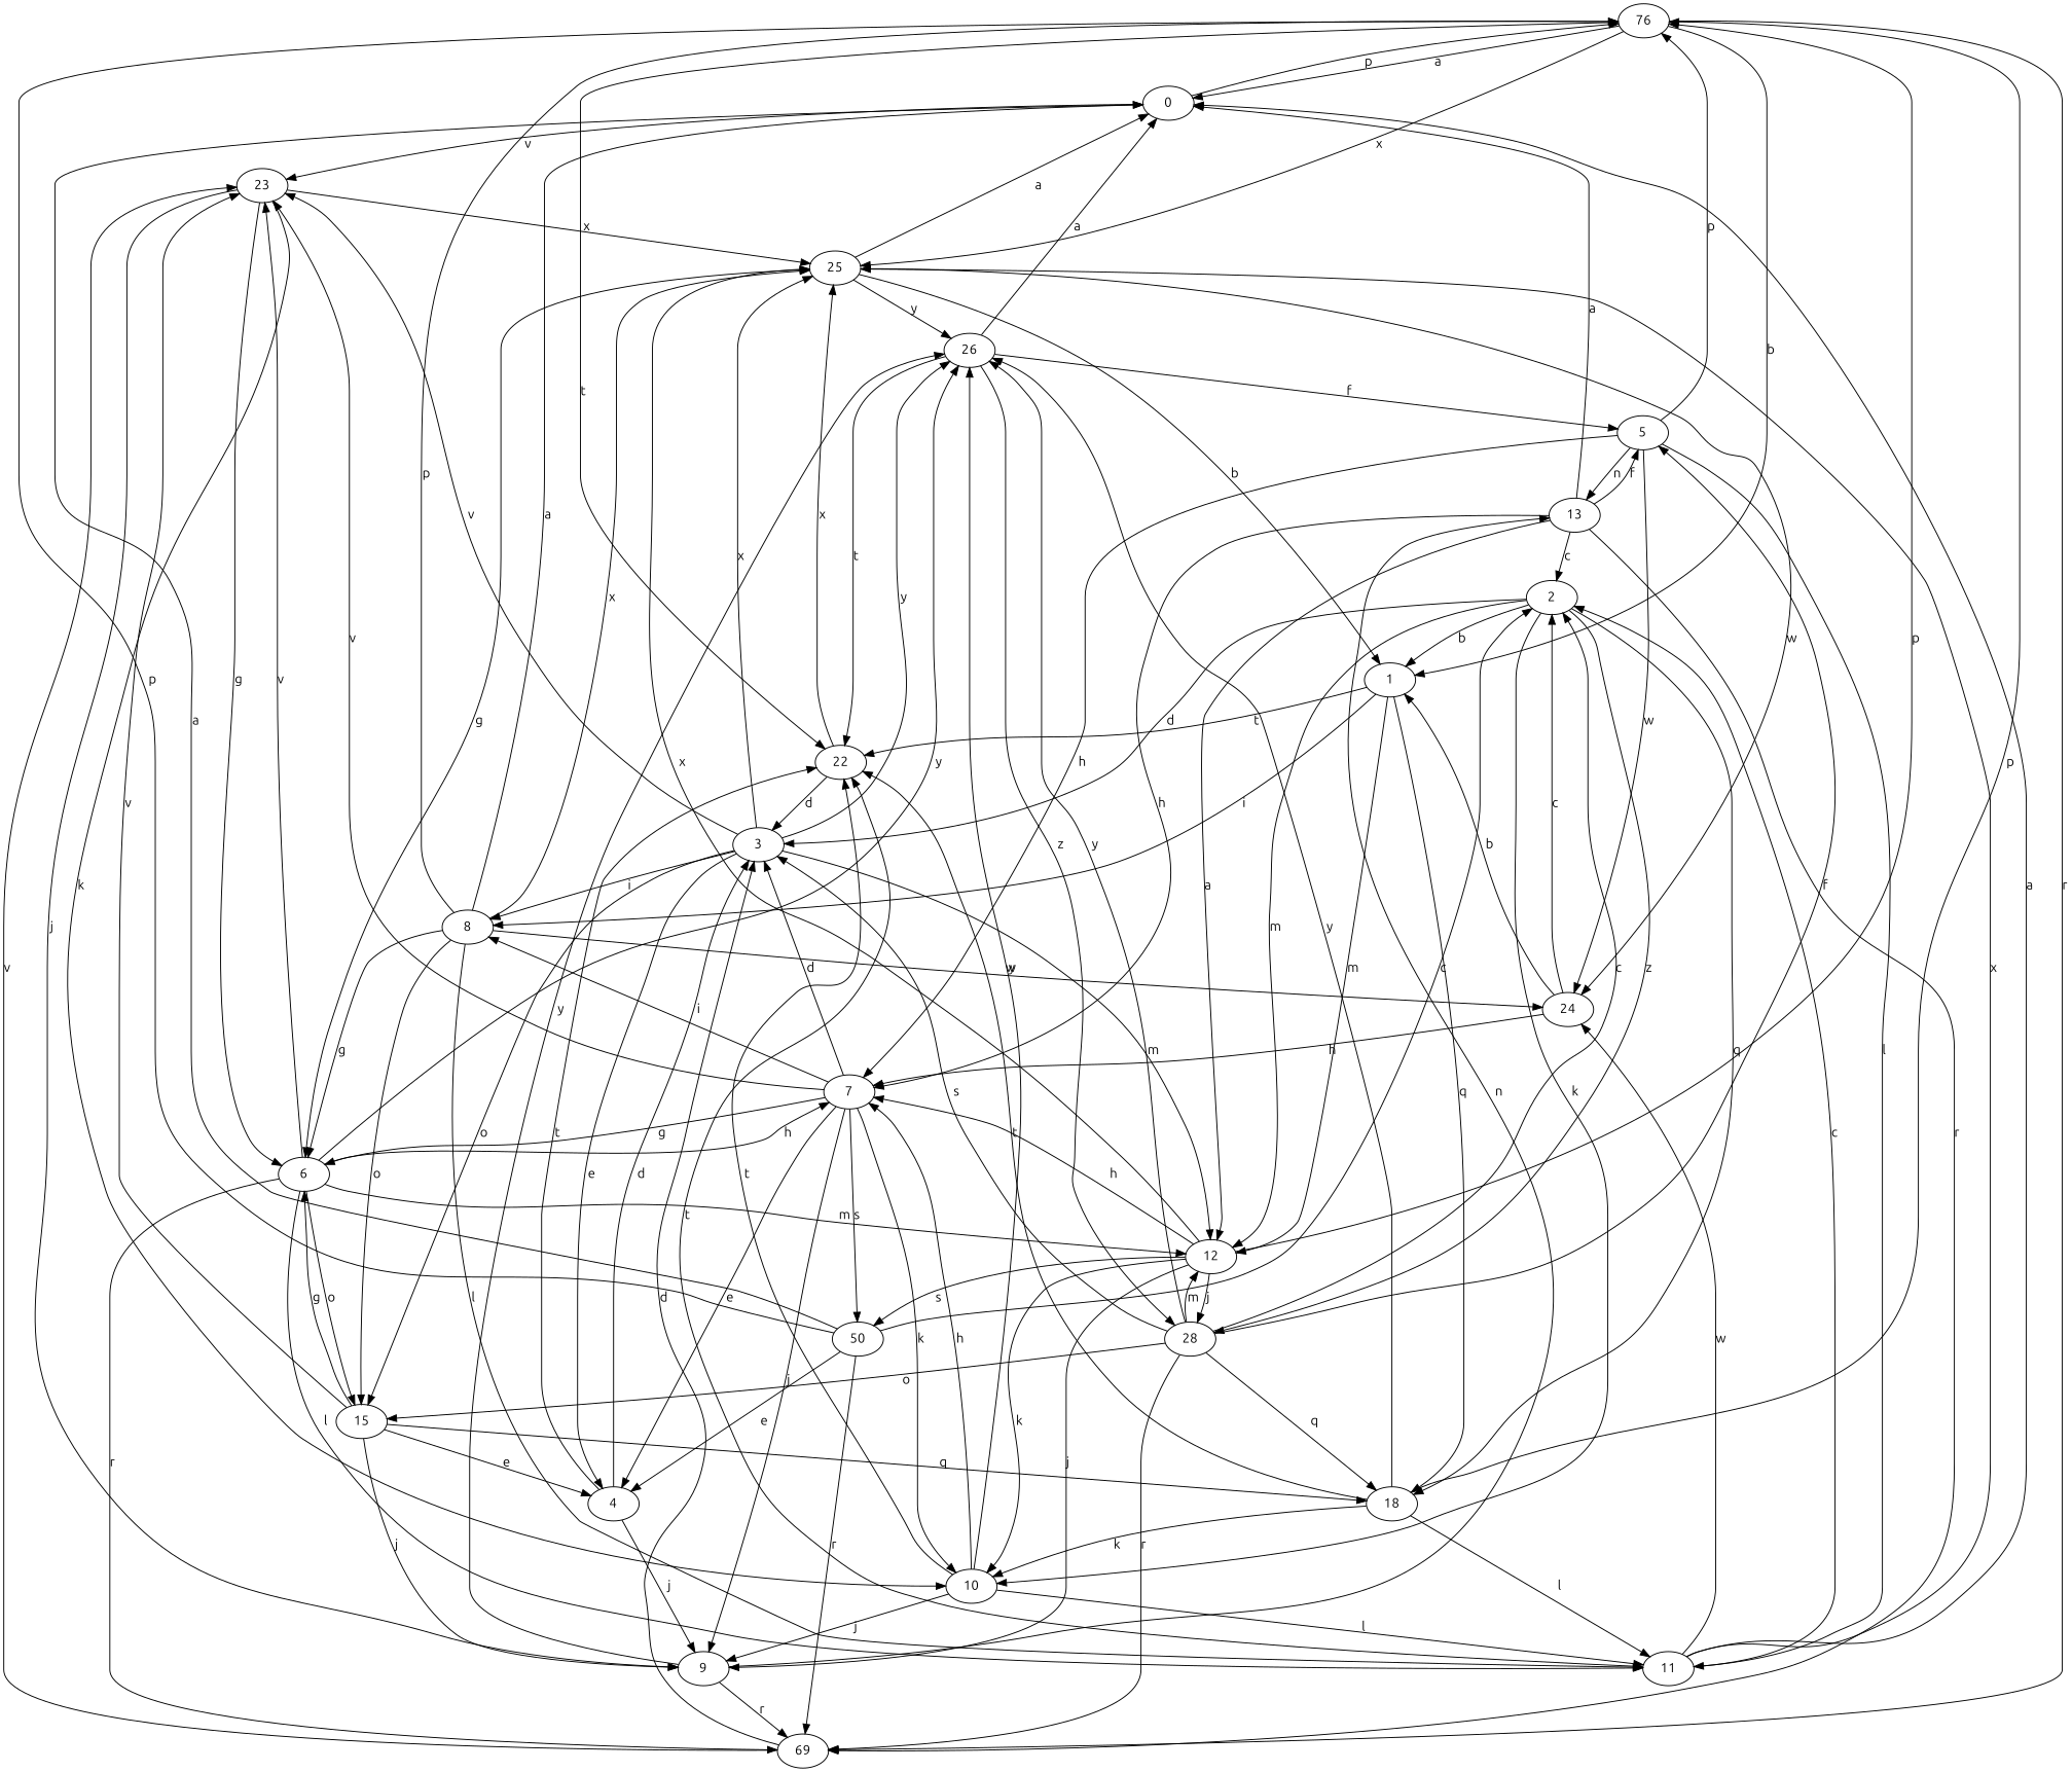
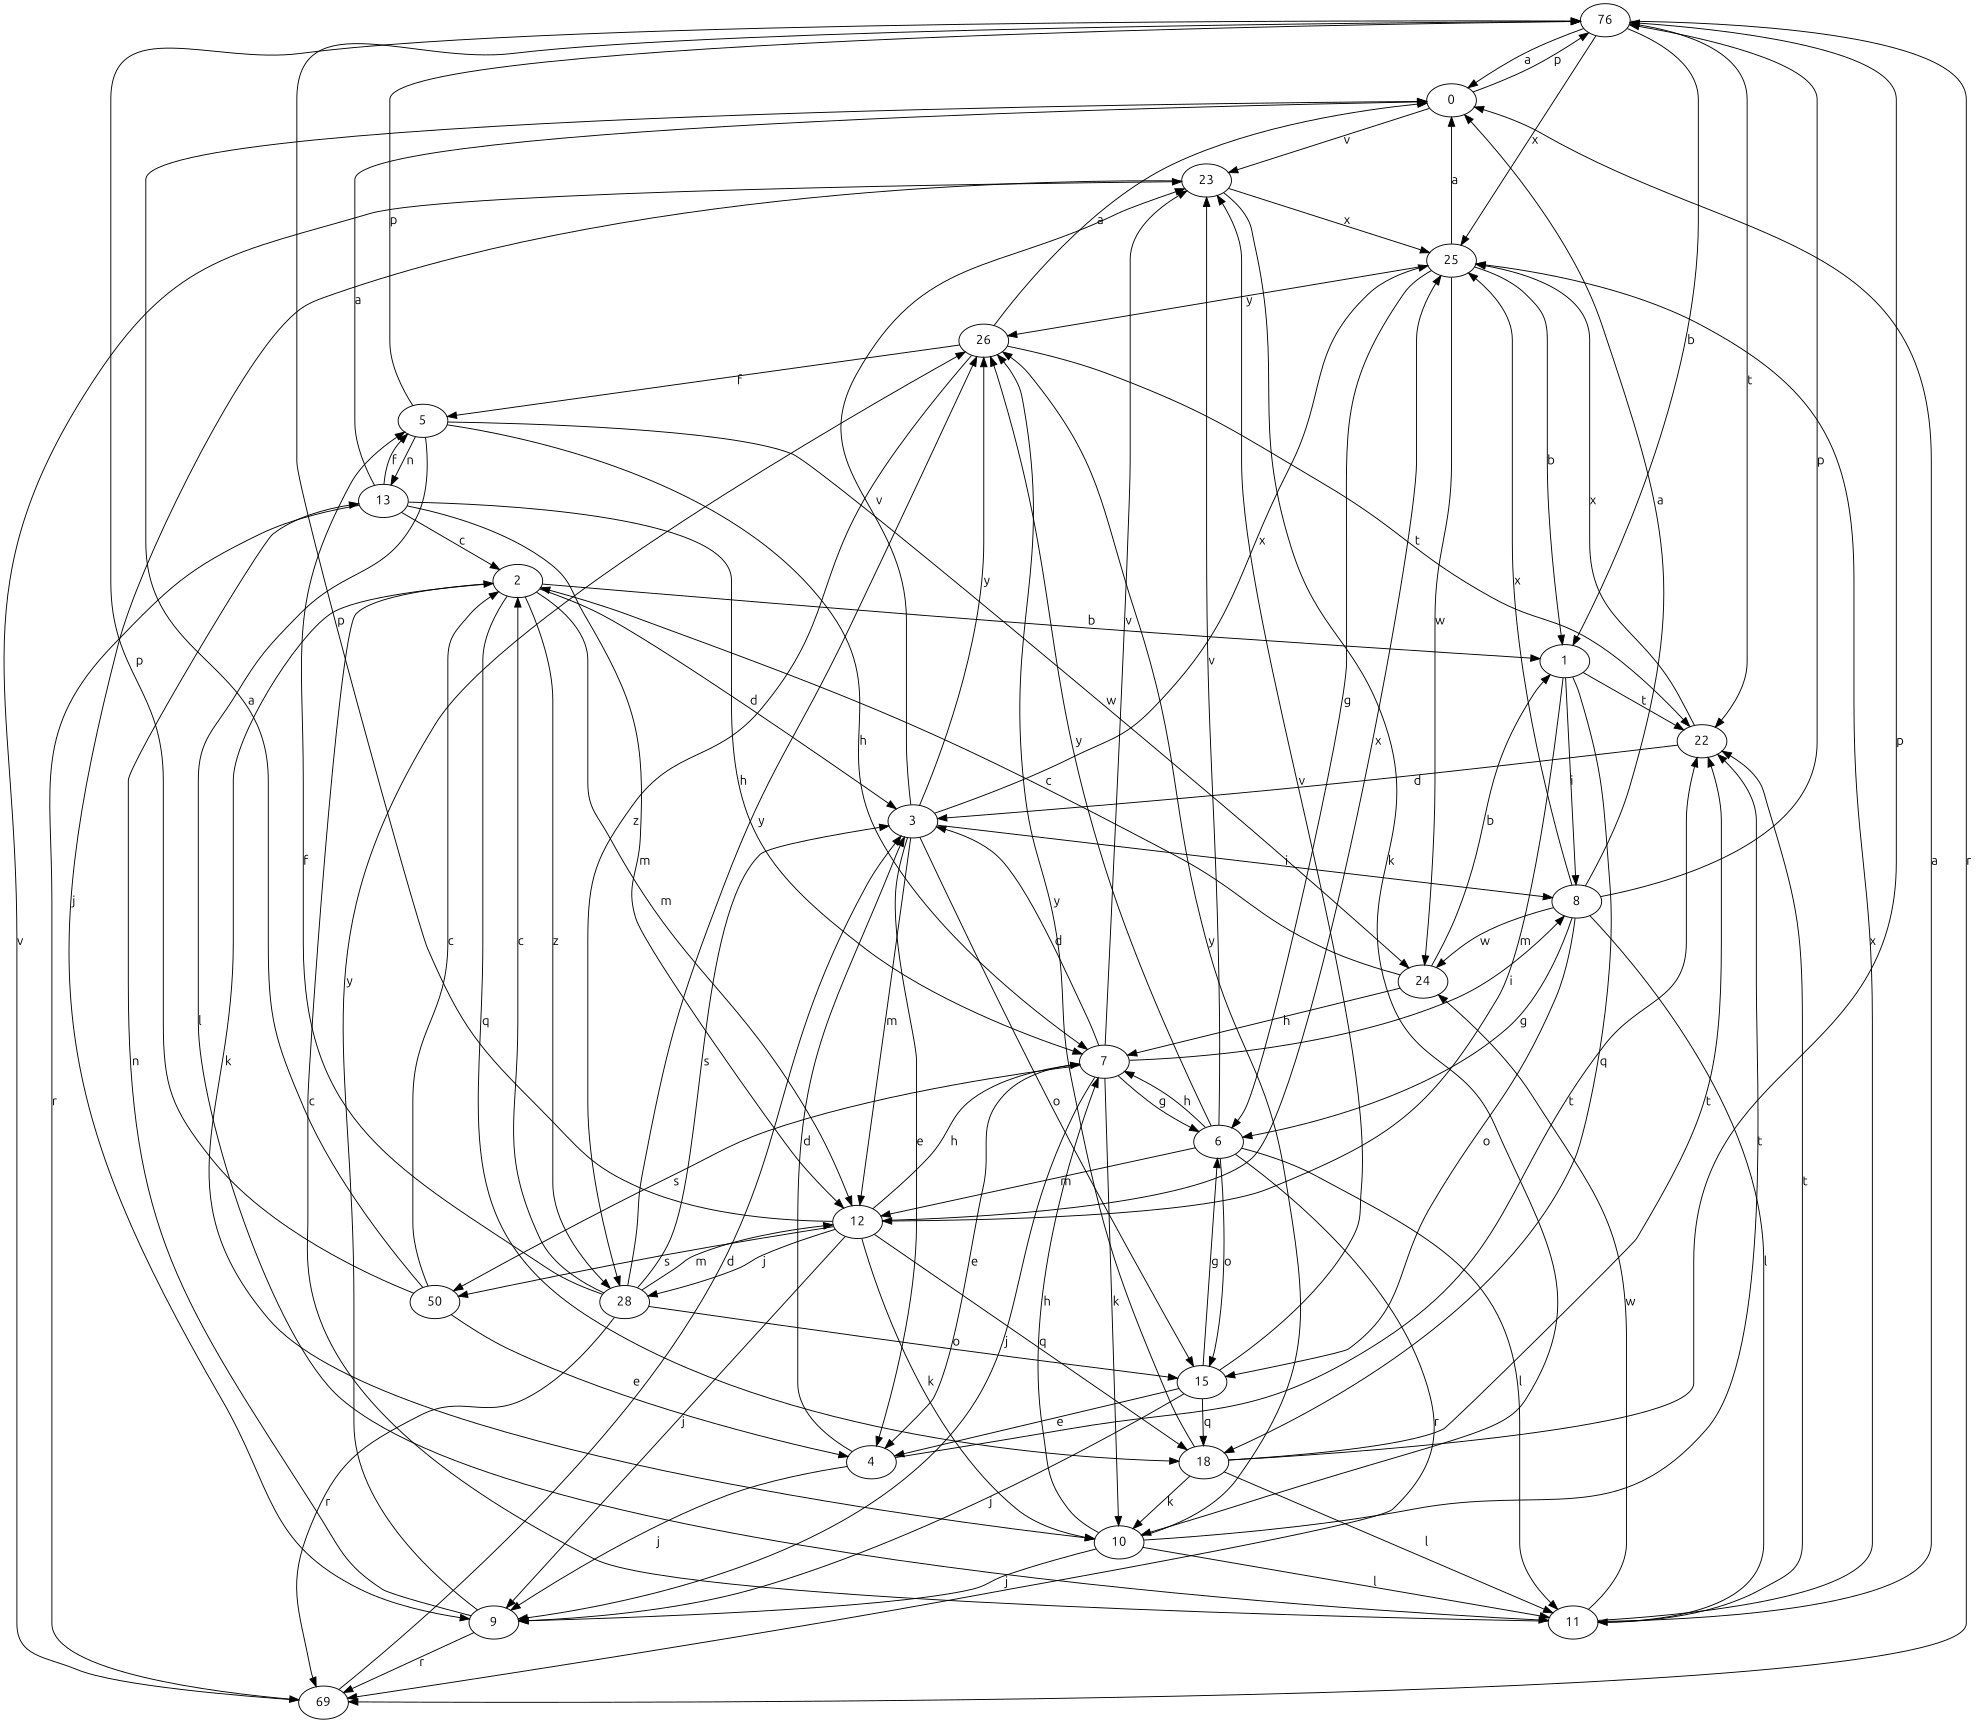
  strict digraph {
    fontname=Ubuntu
    node [fontname=Ubuntu]
    edge [fontname=Ubuntu]
    n1 [label=76]
    0
    23
    1
    22
    25
    n7 [label=69]
    10
    9
    6
    8
    12
    18
    15
    11
    24
    28
    7
    n19 [label=50]
    26
    3
    2
    4
    5
    13
    n1 -> 0 [label=a]
    n1 -> 1 [label=b]
    n1 -> 22 [label=t]
    n1 -> 25 [label=x]
    n1 -> n7 [label=r]
    0 -> n1 [label=p]
    0 -> 23 [label=v]
    23 -> 25 [label=x]
    23 -> 10 [label=k]
    23 -> 9 [label=j]
-   23 -> 6 [label=g]
    1 -> 22 [label=t]
    1 -> 8 [label=i]
    1 -> 12 [label=m]
    1 -> 18 [label=q]
    22 -> 25 [label=x]
    22 -> 3 [label=d]
    25 -> 0 [label=a]
    25 -> 1 [label=b]
    25 -> 6 [label=g]
    25 -> 24 [label=w]
    25 -> 26 [label=y]
    n7 -> 23 [label=v]
    n7 -> 3 [label=d]
    10 -> 22 [label=t]
    10 -> 9 [label=j]
    10 -> 11 [label=l]
    10 -> 7 [label=h]
    10 -> 26 [label=y]
    9 -> n7 [label=r]
    9 -> 26 [label=y]
    9 -> 13 [label=n]
    6 -> 23 [label=v]
    6 -> n7 [label=r]
    6 -> 12 [label=m]
    6 -> 15 [label=o]
    6 -> 11 [label=l]
    6 -> 7 [label=h]
    6 -> 26 [label=y]
    8 -> n1 [label=p]
    8 -> 0 [label=a]
    8 -> 25 [label=x]
    8 -> 6 [label=g]
    8 -> 15 [label=o]
    8 -> 11 [label=l]
    8 -> 24 [label=w]
    12 -> n1 [label=p]
    12 -> 25 [label=x]
    12 -> 10 [label=k]
    12 -> 9 [label=j]
    12 -> 28 [label=j]
    12 -> 7 [label=h]
    12 -> n19 [label=s]
    18 -> n1 [label=p]
    18 -> 22 [label=t]
    18 -> 10 [label=k]
    18 -> 11 [label=l]
    18 -> 26 [label=y]
    15 -> 23 [label=v]
    15 -> 9 [label=j]
    15 -> 6 [label=g]
    15 -> 18 [label=q]
    15 -> 4 [label=e]
    11 -> 0 [label=a]
    11 -> 22 [label=t]
    11 -> 25 [label=x]
    11 -> 24 [label=w]
    11 -> 2 [label=c]
    24 -> 1 [label=b]
    24 -> 7 [label=h]
    24 -> 2 [label=c]
    28 -> n7 [label=r]
    28 -> 12 [label=m]
-   28 -> 18 [label=q]
+   12 -> 18 [label=q]
    28 -> 15 [label=o]
    28 -> 26 [label=y]
    28 -> 3 [label=s]
    28 -> 2 [label=c]
    28 -> 5 [label=f]
    7 -> 23 [label=v]
    7 -> 10 [label=k]
    7 -> 9 [label=j]
    7 -> 6 [label=g]
    7 -> 8 [label=i]
    7 -> n19 [label=s]
    7 -> 3 [label=d]
    7 -> 4 [label=e]
    n19 -> n1 [label=p]
    n19 -> 0 [label=a]
-   n19 -> n7 [label=r]
    n19 -> 2 [label=c]
    n19 -> 4 [label=e]
    26 -> 0 [label=a]
    26 -> 22 [label=t]
    26 -> 28 [label=z]
    26 -> 5 [label=f]
    3 -> 23 [label=v]
    3 -> 25 [label=x]
    3 -> 8 [label=i]
    3 -> 12 [label=m]
    3 -> 15 [label=o]
    3 -> 26 [label=y]
    3 -> 4 [label=e]
    2 -> 1 [label=b]
    2 -> 10 [label=k]
    2 -> 12 [label=m]
    2 -> 18 [label=q]
    2 -> 28 [label=z]
    2 -> 3 [label=d]
    4 -> 22 [label=t]
    4 -> 9 [label=j]
    4 -> 3 [label=d]
    5 -> n1 [label=p]
    5 -> 11 [label=l]
    5 -> 24 [label=w]
    5 -> 7 [label=h]
    5 -> 13 [label=n]
    13 -> 0 [label=a]
    13 -> n7 [label=r]
-   13 -> 12 [label=a]
+   13 -> 12 [label=m]
    13 -> 7 [label=h]
    13 -> 2 [label=c]
    13 -> 5 [label=f]
  }
